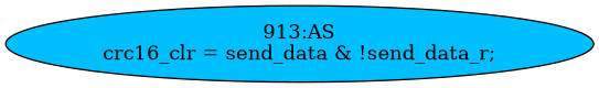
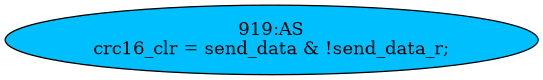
  strict digraph {
-   n1 [ast="<pyverilog.vparser.ast.Assign object at 0x7f55d3d0f690>" def_var="['crc16_clr']" fillcolor=deepskyblue label="913:AS\ncrc16_clr = send_data & !send_data_r;" statements="[]" style=filled typ=Assign use_var="['send_data', 'send_data_r']"]
+   n1 [ast="<pyverilog.vparser.ast.Assign object at 0x7f55d3d0f690>" def_var="['crc16_clr']" fillcolor=deepskyblue label="919:AS\ncrc16_clr = send_data & !send_data_r;" statements="[]" style=filled typ=Assign use_var="['send_data', 'send_data_r']"]
  }
